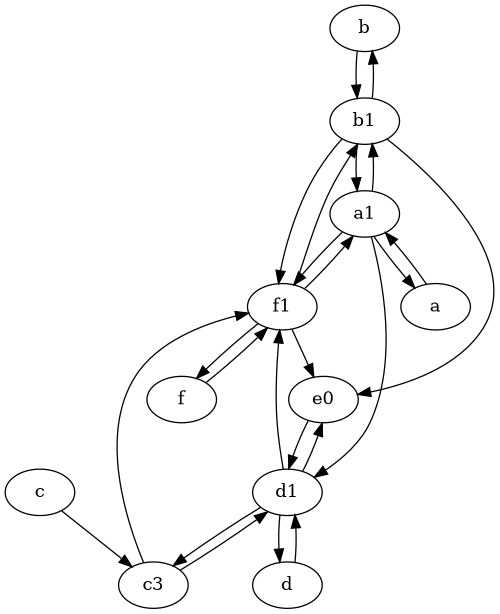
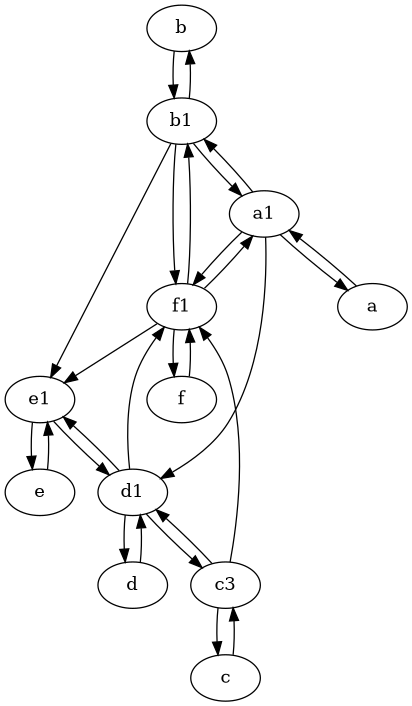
  digraph {
    b
    b1
    f1
-   e1 [label=e0]
+   e1
    a1
    d1
    d
    n8 [label=c3]
    f
+   e
    c
    a
    b -> b1
    b1 -> b
    b1 -> f1
    b1 -> e1
    b1 -> a1
    f1 -> b1
    f1 -> e1
    f1 -> a1
    f1 -> f
    e1 -> d1
+   e1 -> e
    a1 -> b1
    a1 -> f1
    a1 -> d1
    a1 -> a
    d1 -> f1
    d1 -> e1
    d1 -> d
    d1 -> n8
    d -> d1
    n8 -> f1
    n8 -> d1
+   n8 -> c
    f -> f1
+   e -> e1
    c -> n8
    a -> a1
  }
